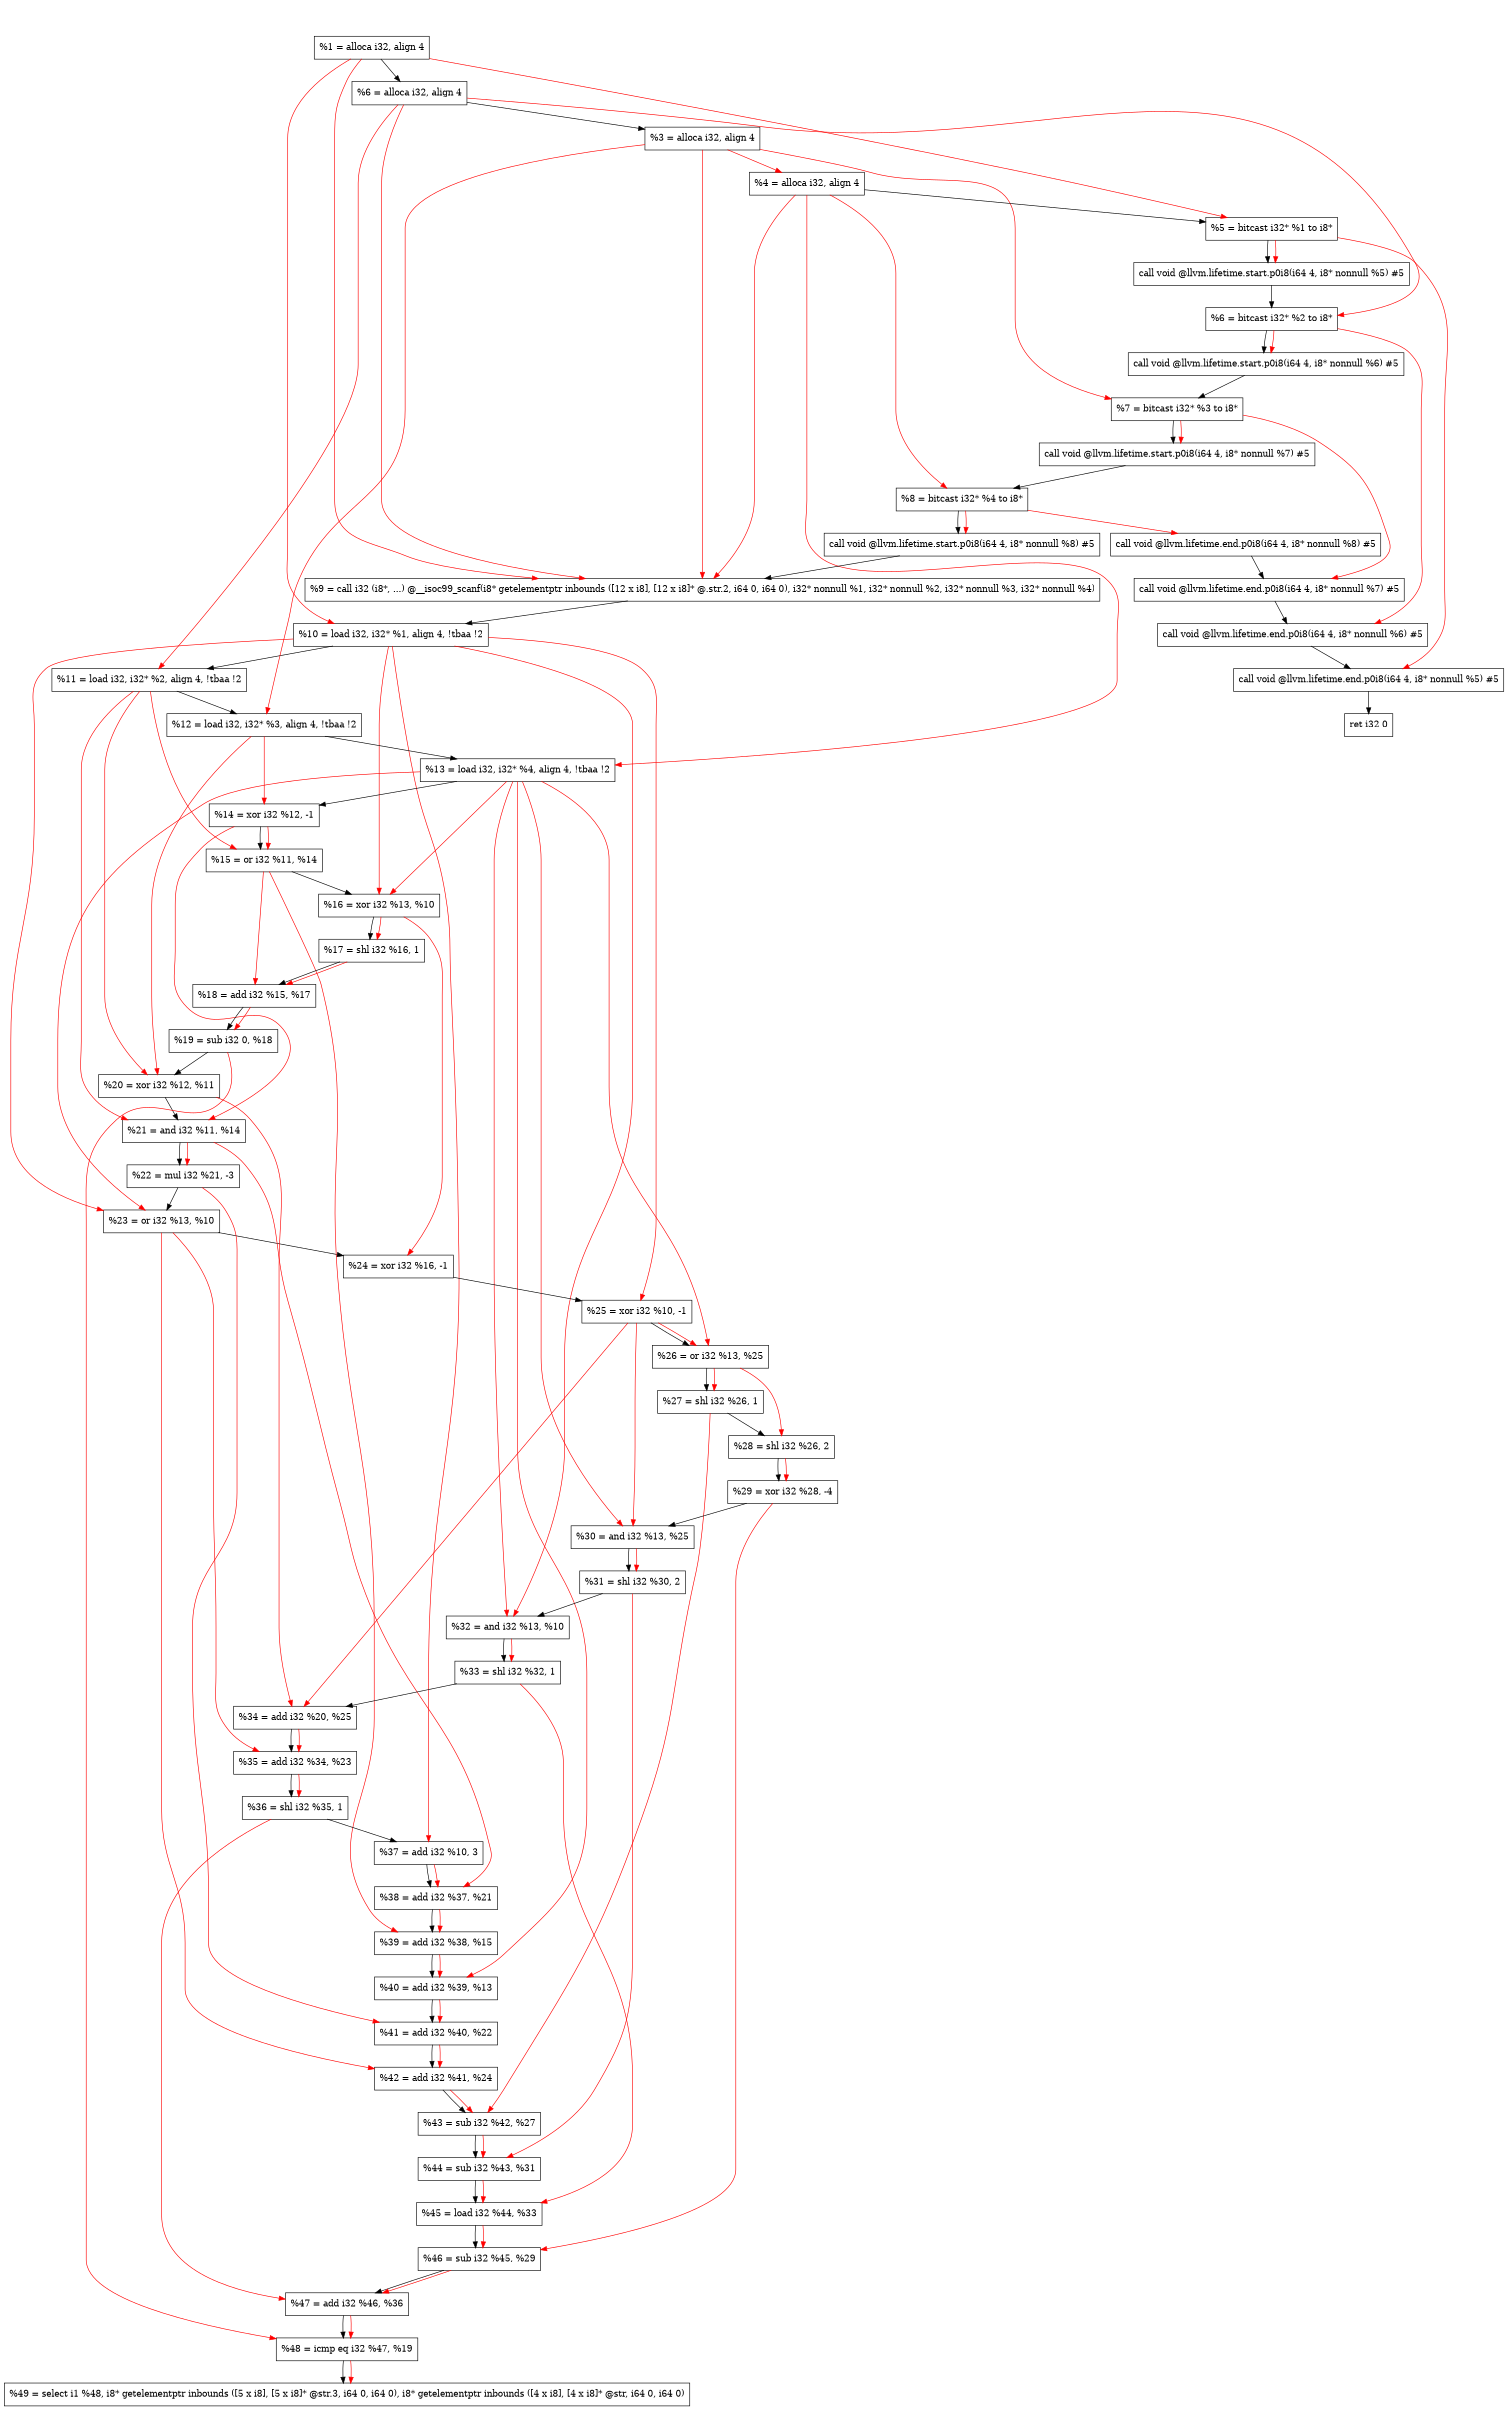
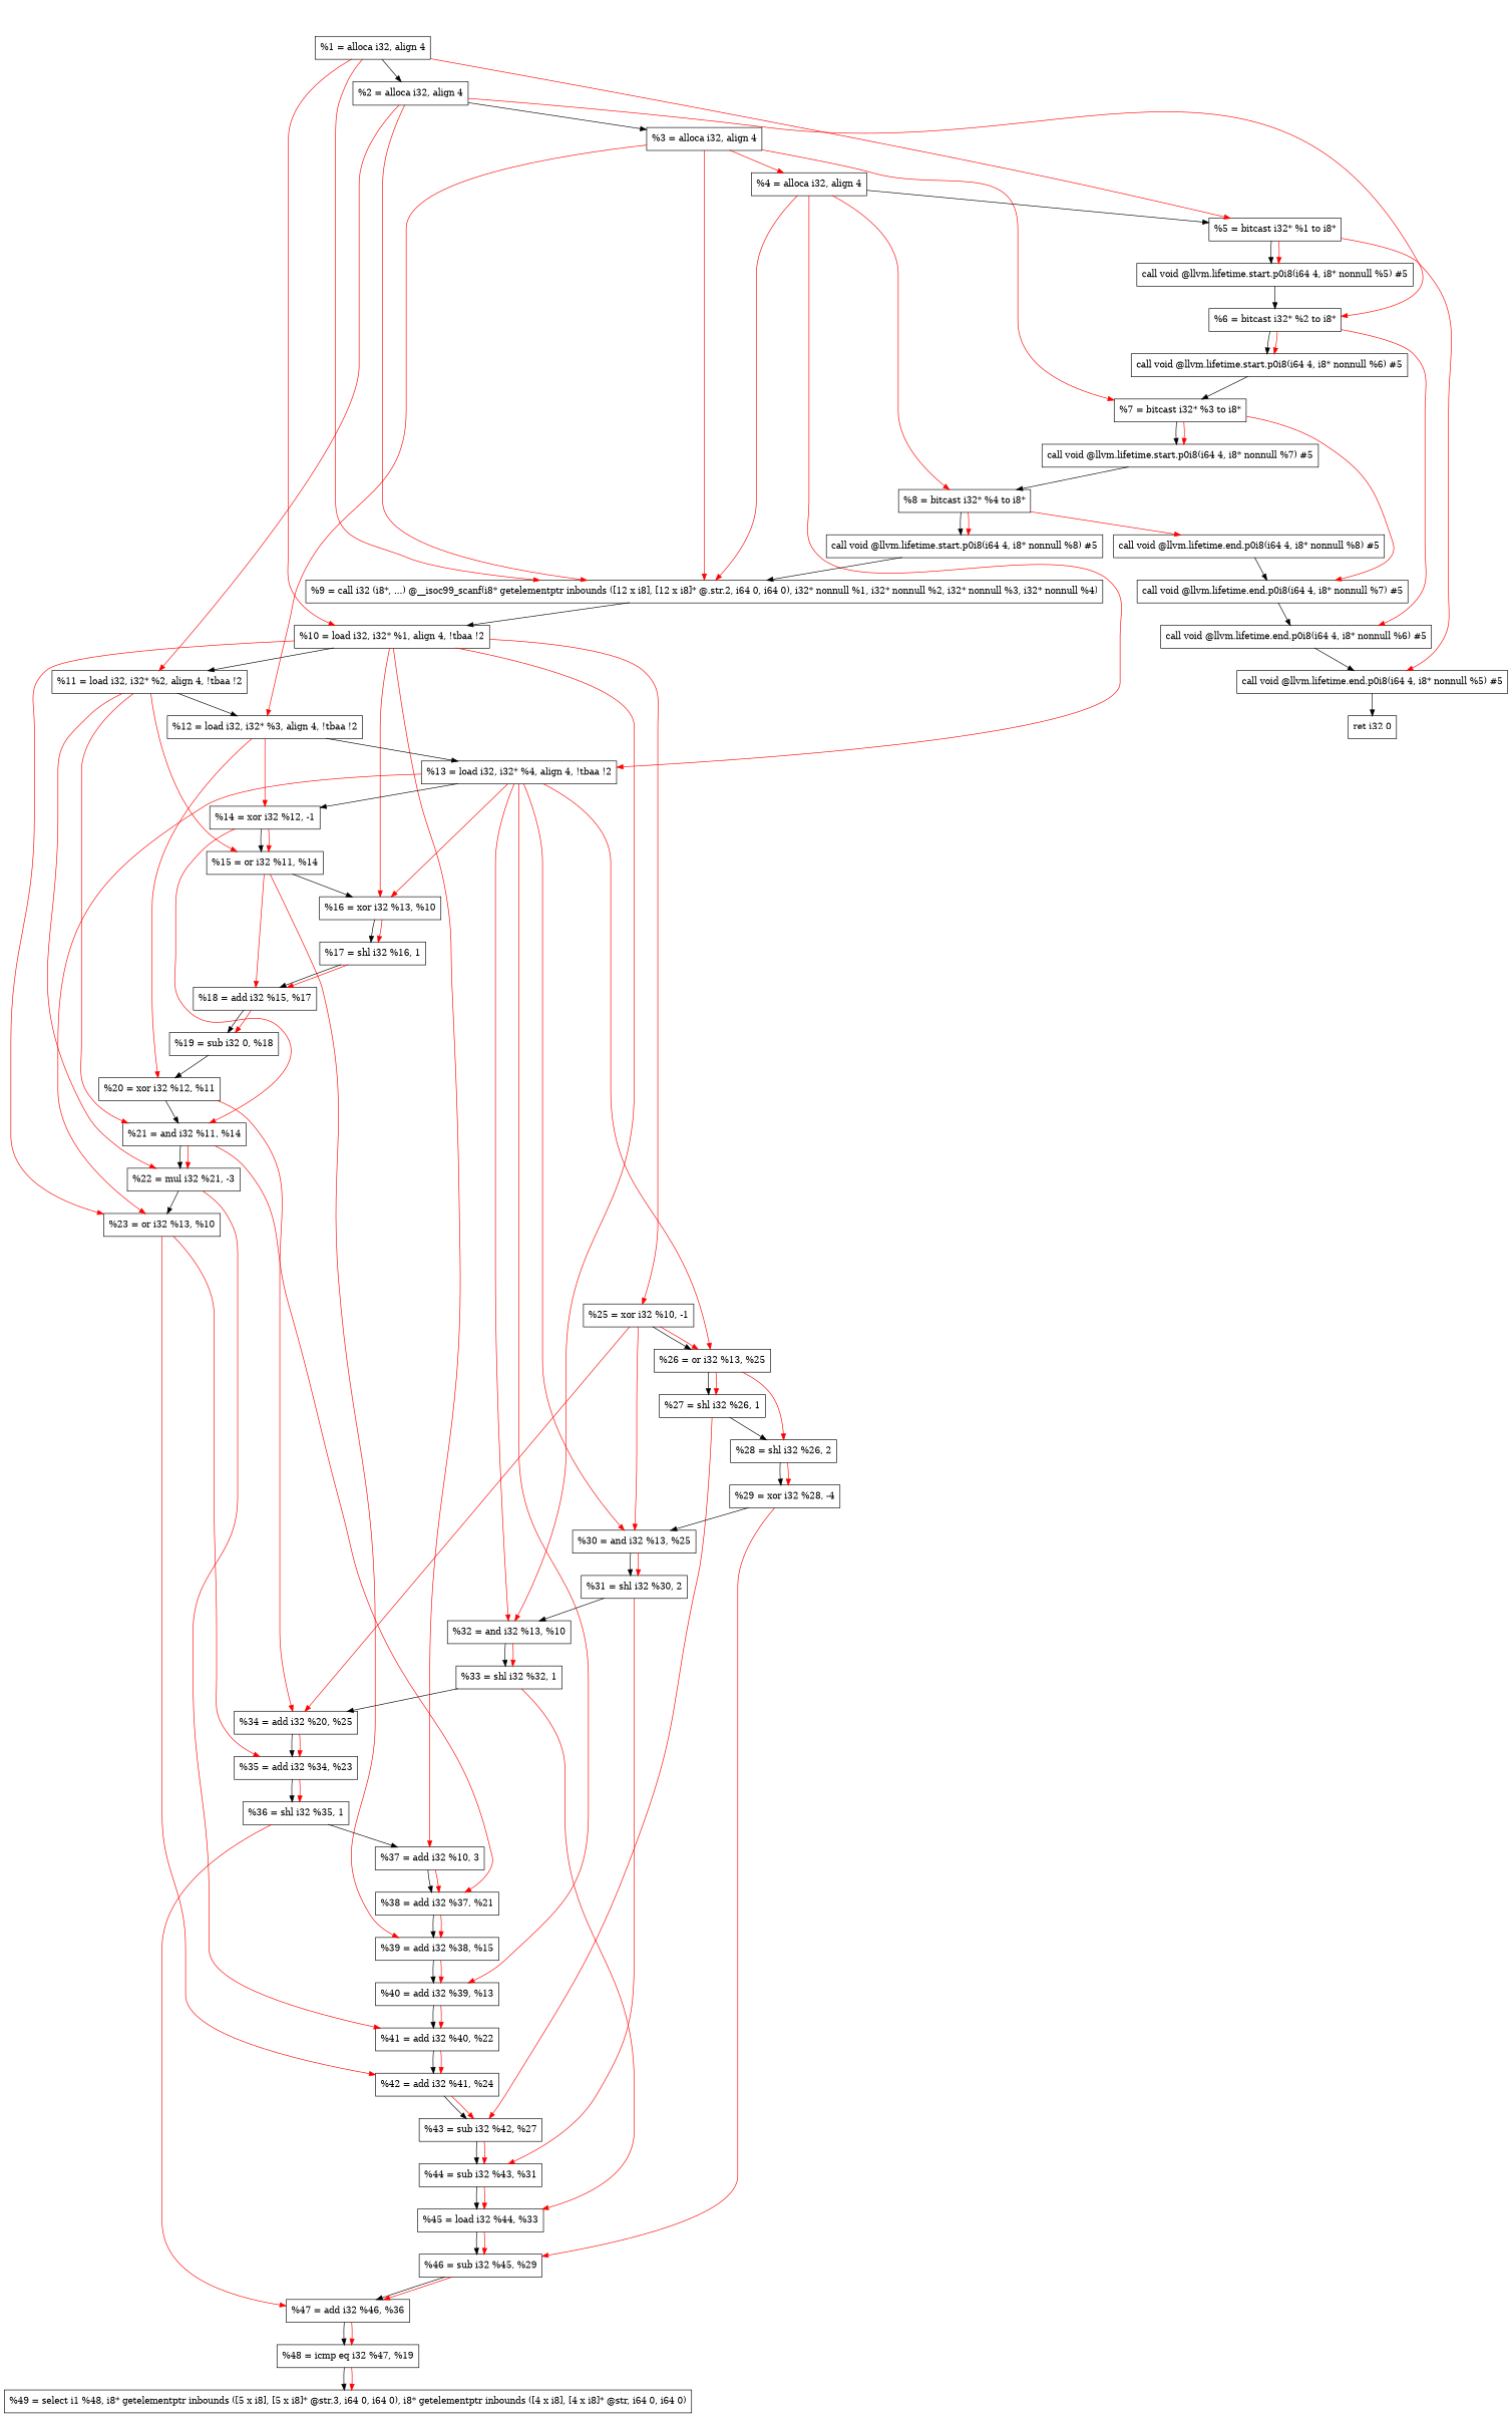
  digraph {
    node [shape=record]
    edge [color=red]
    n1 [label="  %1 = alloca i32, align 4"]
-   n2 [label="%6 = alloca i32, align 4"]
+   n2 [label="  %2 = alloca i32, align 4"]
    n3 [label="  %5 = bitcast i32* %1 to i8*"]
    n4 [label="  %9 = call i32 (i8*, ...) @__isoc99_scanf(i8* getelementptr inbounds ([12 x i8], [12 x i8]* @.str.2, i64 0, i64 0), i32* nonnull %1, i32* nonnull %2, i32* nonnull %3, i32* nonnull %4)"]
    n5 [label="  %10 = load i32, i32* %1, align 4, !tbaa !2"]
    n6 [label="  %3 = alloca i32, align 4"]
    n7 [label="  %6 = bitcast i32* %2 to i8*"]
    n8 [label="  %11 = load i32, i32* %2, align 4, !tbaa !2"]
    n9 [label="  call void @llvm.lifetime.start.p0i8(i64 4, i8* nonnull %5) #5"]
    n10 [label="  call void @llvm.lifetime.end.p0i8(i64 4, i8* nonnull %5) #5"]
    n11 [label="  %16 = xor i32 %13, %10"]
    n12 [label="  %23 = or i32 %13, %10"]
    n13 [label="  %25 = xor i32 %10, -1"]
    n14 [label="  %32 = and i32 %13, %10"]
    n15 [label="  %37 = add i32 %10, 3"]
    n16 [label="  %4 = alloca i32, align 4"]
    n17 [label="  %7 = bitcast i32* %3 to i8*"]
    n18 [label="  %12 = load i32, i32* %3, align 4, !tbaa !2"]
    n19 [label="  call void @llvm.lifetime.start.p0i8(i64 4, i8* nonnull %6) #5"]
    n20 [label="  call void @llvm.lifetime.end.p0i8(i64 4, i8* nonnull %6) #5"]
    n21 [label="  %15 = or i32 %11, %14"]
    n22 [label="  %20 = xor i32 %12, %11"]
    n23 [label="  %21 = and i32 %11, %14"]
    n24 [label="  %8 = bitcast i32* %4 to i8*"]
    n25 [label="  %13 = load i32, i32* %4, align 4, !tbaa !2"]
    n26 [label="  call void @llvm.lifetime.start.p0i8(i64 4, i8* nonnull %7) #5"]
    n27 [label="  call void @llvm.lifetime.end.p0i8(i64 4, i8* nonnull %7) #5"]
    n28 [label="  %14 = xor i32 %12, -1"]
    n29 [label="  call void @llvm.lifetime.start.p0i8(i64 4, i8* nonnull %8) #5"]
    n30 [label="  call void @llvm.lifetime.end.p0i8(i64 4, i8* nonnull %8) #5"]
    n31 [label="  %26 = or i32 %13, %25"]
    n32 [label="  %30 = and i32 %13, %25"]
    n33 [label="  %40 = add i32 %39, %13"]
    n34 [label="  ret i32 0"]
    n35 [label="  %17 = shl i32 %16, 1"]
-   n36 [label="  %24 = xor i32 %16, -1"]
    n37 [label="  %35 = add i32 %34, %23"]
    n38 [label="  %42 = add i32 %41, %24"]
    n39 [label="  %34 = add i32 %20, %25"]
    n40 [label="  %33 = shl i32 %32, 1"]
    n41 [label="  %38 = add i32 %37, %21"]
    n42 [label="  %18 = add i32 %15, %17"]
    n43 [label="  %39 = add i32 %38, %15"]
    n44 [label="  %22 = mul i32 %21, -3"]
    n45 [label="  %27 = shl i32 %26, 1"]
    n46 [label="  %28 = shl i32 %26, 2"]
    n47 [label="  %31 = shl i32 %30, 2"]
    n48 [label="  %41 = add i32 %40, %22"]
    n49 [label="  %19 = sub i32 0, %18"]
    n50 [label="  %48 = icmp eq i32 %47, %19"]
    n51 [label="  %49 = select i1 %48, i8* getelementptr inbounds ([5 x i8], [5 x i8]* @str.3, i64 0, i64 0), i8* getelementptr inbounds ([4 x i8], [4 x i8]* @str, i64 0, i64 0)"]
    n52 [label="  %36 = shl i32 %35, 1"]
    n53 [label="  %43 = sub i32 %42, %27"]
    n54 [label="  %29 = xor i32 %28, -4"]
    n55 [label="  %44 = sub i32 %43, %31"]
    n56 [label="  %46 = sub i32 %45, %29"]
    n57 [label="  %47 = add i32 %46, %36"]
    n58 [label="%45 = load i32 %44, %33"]
    n1 -> n2 [color=""]
    n1 -> n3
    n1 -> n4
    n1 -> n5
    n2 -> n4
    n2 -> n6 [color=""]
    n2 -> n7
    n2 -> n8
    n3 -> n9 [color=""]
    n3 -> n9
    n3 -> n10
    n4 -> n5 [color=""]
    n5 -> n8 [color=""]
    n5 -> n11
    n5 -> n12
    n5 -> n13
    n5 -> n14
    n5 -> n15
    n6 -> n4
    n6 -> n16
    n6 -> n17
    n6 -> n18
    n7 -> n19 [color=""]
    n7 -> n19
    n7 -> n20
    n8 -> n18 [color=""]
    n8 -> n21
-   n8 -> n22
+   n8 -> n44
    n8 -> n23
    n9 -> n7 [color=""]
    n10 -> n34 [color=""]
    n11 -> n35 [color=""]
    n11 -> n35
-   n11 -> n36
-   n12 -> n36 [color=""]
    n12 -> n37
    n12 -> n38
    n13 -> n31 [color=""]
    n13 -> n31
    n13 -> n32
    n13 -> n39
    n14 -> n40 [color=""]
    n14 -> n40
    n15 -> n41 [color=""]
    n15 -> n41
    n16 -> n3 [color=""]
    n16 -> n4
    n16 -> n24
    n16 -> n25
    n17 -> n26 [color=""]
    n17 -> n26
    n17 -> n27
    n18 -> n22
    n18 -> n25 [color=""]
    n18 -> n28
    n19 -> n17 [color=""]
    n20 -> n10 [color=""]
    n21 -> n11 [color=""]
    n21 -> n42
    n21 -> n43
    n22 -> n23 [color=""]
    n22 -> n39
    n23 -> n41
    n23 -> n44 [color=""]
    n23 -> n44
    n24 -> n29 [color=""]
    n24 -> n29
    n24 -> n30
    n25 -> n11
    n25 -> n12
    n25 -> n14
    n25 -> n28 [color=""]
    n25 -> n31
    n25 -> n32
    n25 -> n33
    n26 -> n24 [color=""]
    n27 -> n20 [color=""]
    n28 -> n21 [color=""]
    n28 -> n21
    n28 -> n23
    n29 -> n4 [color=""]
    n30 -> n27 [color=""]
    n31 -> n45 [color=""]
    n31 -> n45
    n31 -> n46
    n32 -> n47 [color=""]
    n32 -> n47
    n33 -> n48 [color=""]
    n33 -> n48
    n35 -> n42 [color=""]
    n35 -> n42
-   n36 -> n13 [color=""]
    n37 -> n52 [color=""]
    n37 -> n52
    n38 -> n53 [color=""]
    n38 -> n53
    n39 -> n37 [color=""]
    n39 -> n37
    n40 -> n39 [color=""]
    n40 -> n58
    n41 -> n43 [color=""]
    n41 -> n43
    n42 -> n49 [color=""]
    n42 -> n49
    n43 -> n33 [color=""]
    n43 -> n33
    n44 -> n12 [color=""]
    n44 -> n48
    n45 -> n46 [color=""]
    n45 -> n53
    n46 -> n54 [color=""]
    n46 -> n54
    n47 -> n14 [color=""]
    n47 -> n55
    n48 -> n38 [color=""]
    n48 -> n38
    n49 -> n22 [color=""]
-   n49 -> n50
    n50 -> n51 [color=""]
    n50 -> n51
    n52 -> n15 [color=""]
    n52 -> n57
    n53 -> n55 [color=""]
    n53 -> n55
    n54 -> n32 [color=""]
    n54 -> n56
    n55 -> n58 [color=""]
    n55 -> n58
    n56 -> n57 [color=""]
    n56 -> n57
    n57 -> n50 [color=""]
    n57 -> n50
    n58 -> n56 [color=""]
    n58 -> n56
  }
